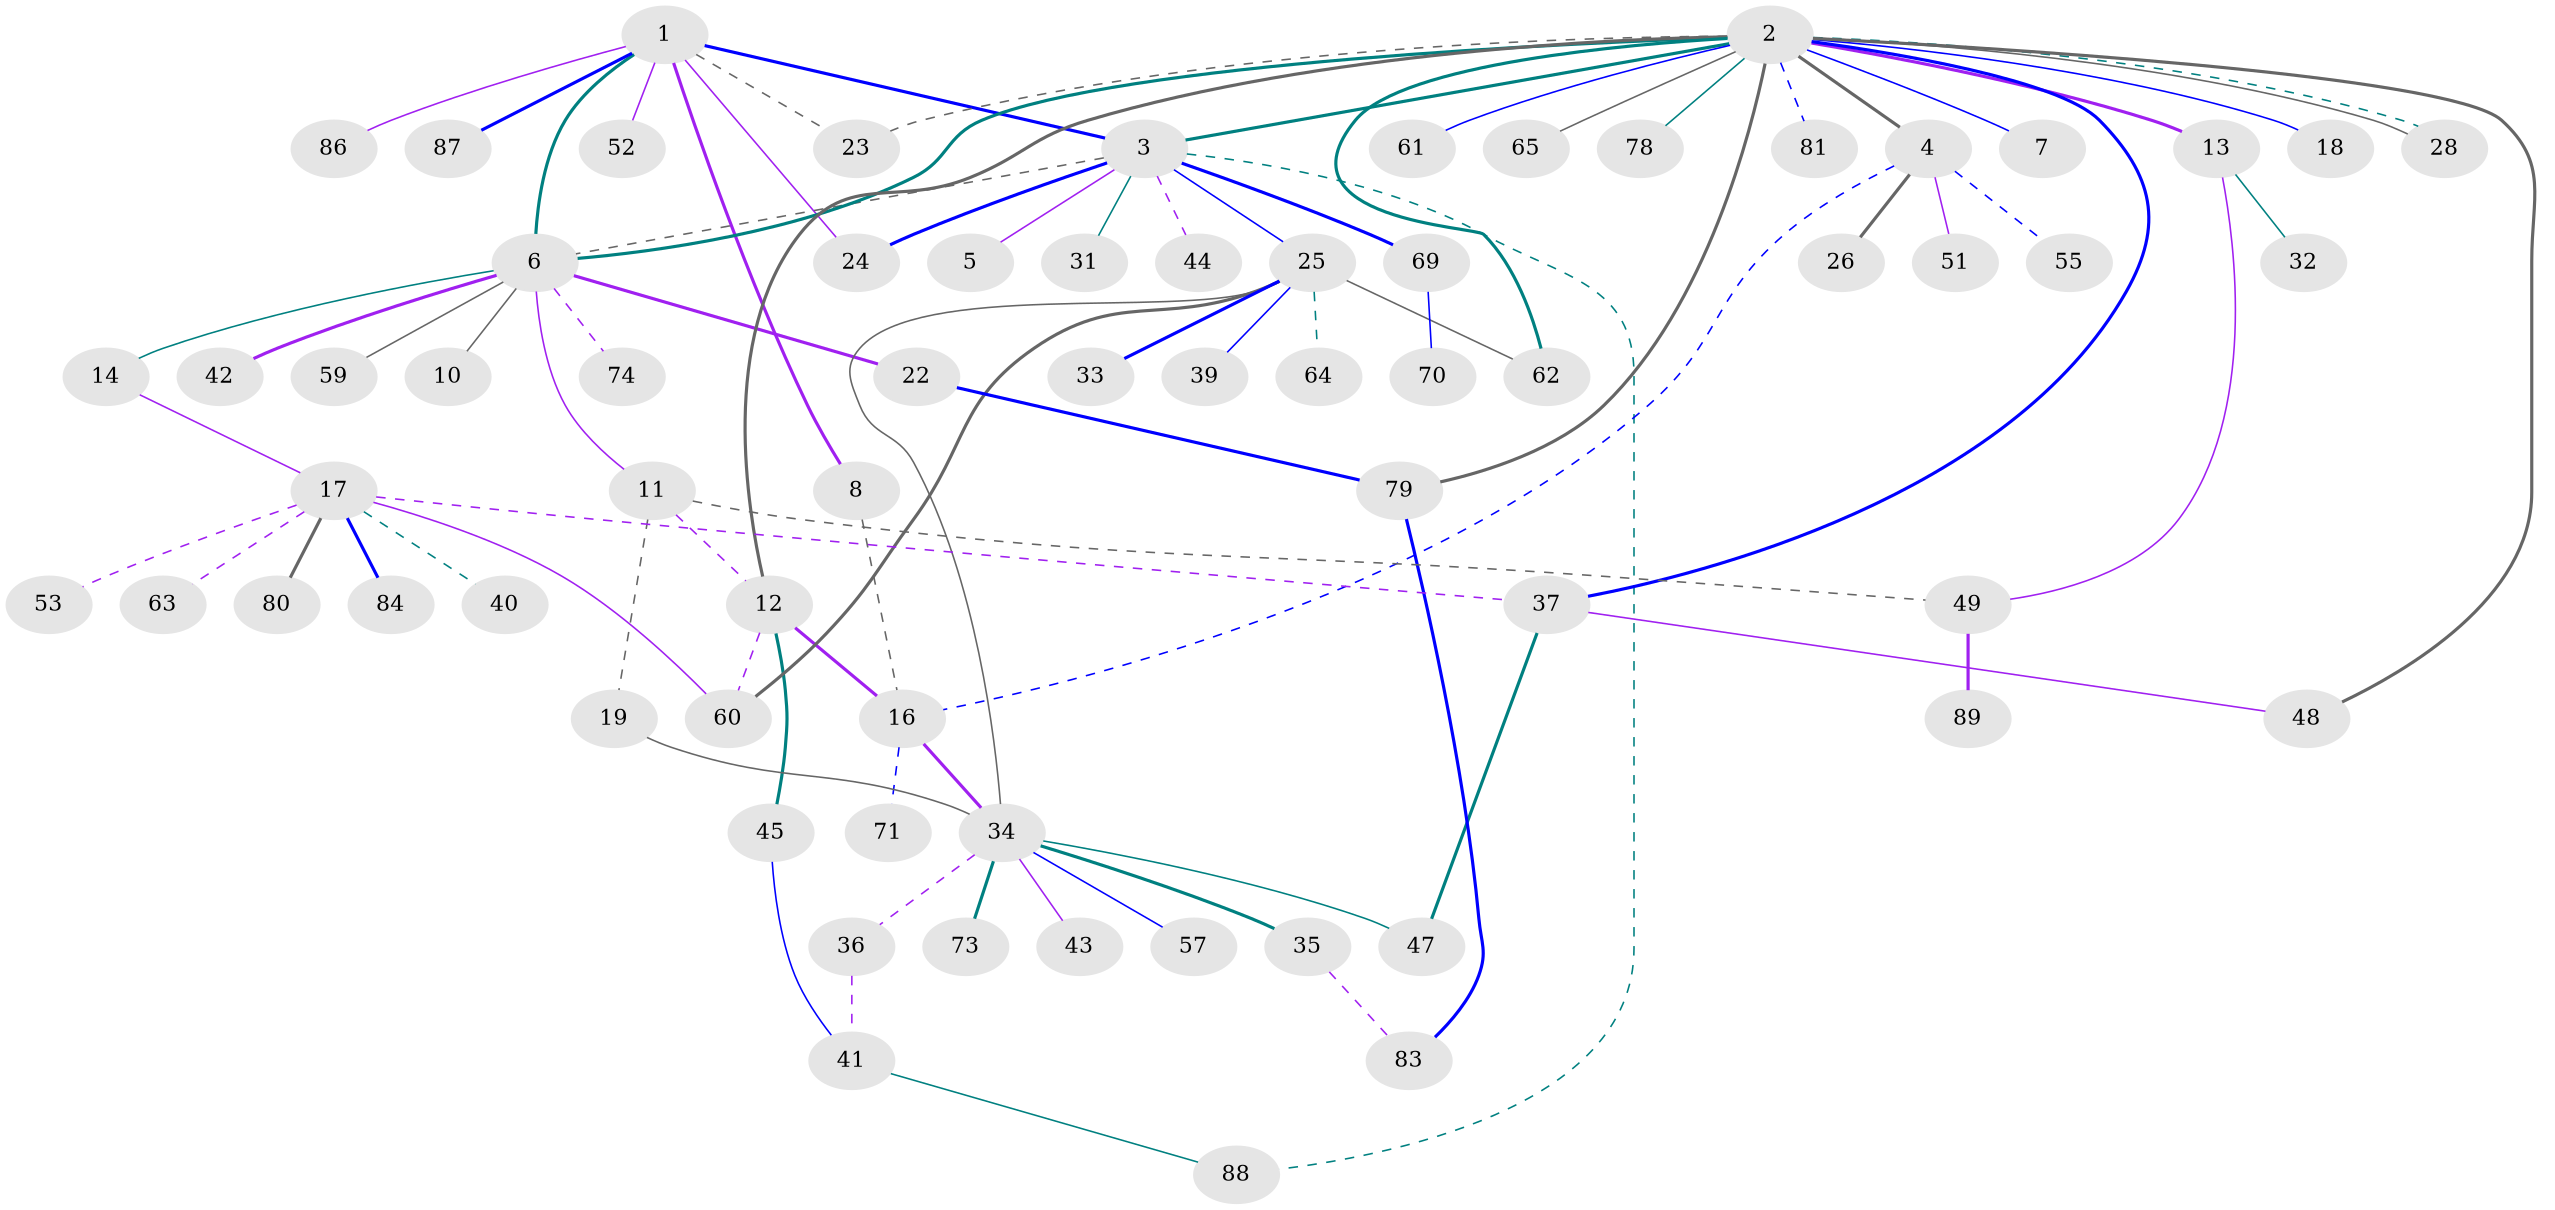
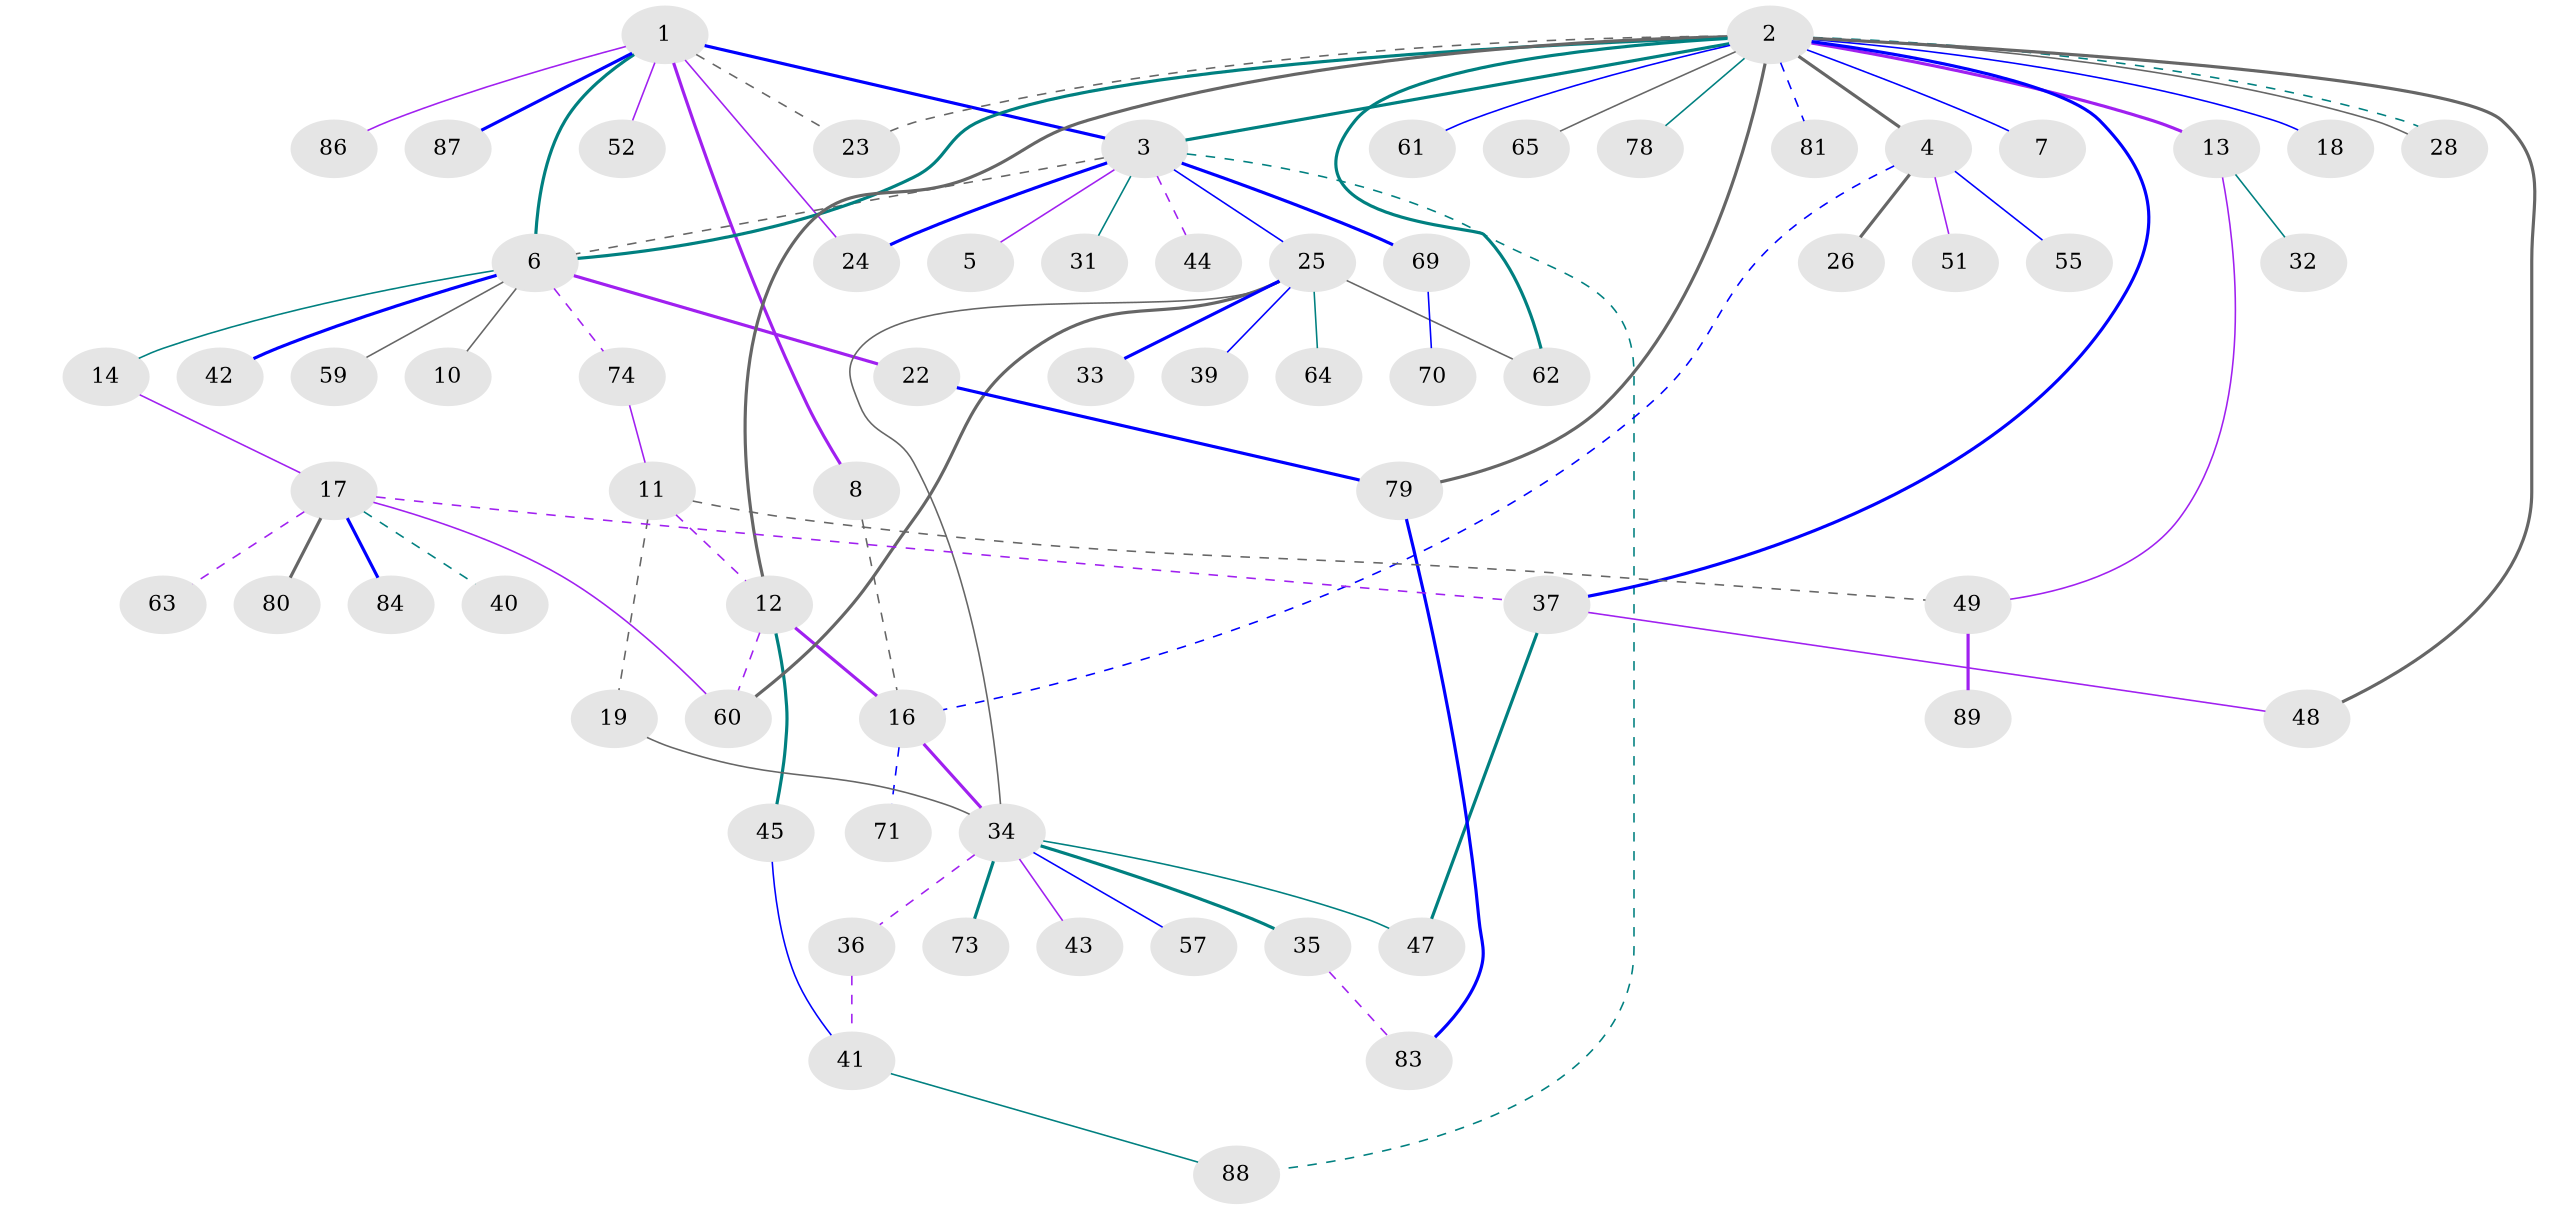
  graph {
    node [color=gray90 style=filled]
    edge [color=purple style=solid]
    1 [super="+27"]
    3 [super="+40"]
    6 [super="+9"]
    8
    24
    52
    86
    87
    23
    2 [super="+72"]
    4 [super="+15"]
    7 [super="+38"]
    12 [super="+46"]
    13
    18
    28 [super="+76"]
    37 [super="+85"]
    48
    61
    62
    65
    78
    79 [super="+82"]
    81
    5 [super="+67"]
    25 [super="+29"]
    31
    44
    69
    88
    10
    11 [super="+56"]
    14 [super="+75"]
    22
    42
    59
    74
    16 [super="+30"]
    26
    51
    55
    45
    60 [super="+66"]
    49 [super="+77"]
    32
    47
    83
    34 [super="+58"]
    33
    39
    64
    70
    71
    19 [super="+50"]
    17 [super="+21"]
    89
    41 [super="+54"]
    n58 [label=40]
-   53
    63
    80
    84
    35
    36
    43
    57
    73
    1 -- 3 [color=blue style=bold]
    1 -- 6 [color=teal style=bold]
    1 -- 8 [style=bold]
    1 -- 24
    1 -- 52
    1 -- 86
    1 -- 87 [color=blue style=bold]
    1 -- 23 [color=gray40 style=dashed]
    3 -- 6 [color=gray40 style=dashed]
    3 -- 24 [color=blue style=bold]
    3 -- 5
    3 -- 25 [color=blue]
    3 -- 31 [color=teal]
    3 -- 44 [style=dashed]
    3 -- 69 [color=blue style=bold]
    3 -- 88 [color=teal style=dashed]
    6 -- 10 [color=gray40]
-   6 -- 11
+   74 -- 11
    6 -- 14 [color=teal]
    6 -- 22 [style=bold]
-   6 -- 42 [style=bold]
+   6 -- 42 [color=blue style=bold]
    6 -- 59 [color=gray40]
    6 -- 74 [style=dashed]
    8 -- 16 [color=gray40 style=dashed]
    2 -- 3 [color=teal style=bold]
    2 -- 6 [color=teal style=bold]
    2 -- 23 [color=gray40 style=dashed]
    2 -- 4 [color=gray40 style=bold]
    2 -- 7 [color=blue]
    2 -- 12 [color=gray40 style=bold]
    2 -- 13 [style=bold]
    2 -- 18 [color=blue]
    2 -- 28 [color=gray40]
    2 -- 28 [color=teal style=dashed]
    2 -- 37 [color=blue style=bold]
    2 -- 48 [color=gray40 style=bold]
    2 -- 61 [color=blue]
    2 -- 62 [color=teal style=bold]
    2 -- 65 [color=gray40]
    2 -- 78 [color=teal]
    2 -- 79 [color=gray40 style=bold]
    2 -- 81 [color=blue style=dashed]
    4 -- 16 [color=blue style=dashed]
    4 -- 26 [color=gray40 style=bold]
    4 -- 51
-   4 -- 55 [color=blue style=dashed]
+   4 -- 55 [color=blue]
    12 -- 16 [style=bold]
    12 -- 45 [color=teal style=bold]
    12 -- 60 [style=dashed]
    13 -- 49
    13 -- 32 [color=teal]
    37 -- 48
    37 -- 47 [color=teal style=bold]
    79 -- 83 [color=blue style=bold]
    25 -- 62 [color=gray40]
    25 -- 60 [color=gray40 style=bold]
    25 -- 34 [color=gray40]
    25 -- 33 [color=blue style=bold]
    25 -- 39 [color=blue]
-   25 -- 64 [color=teal style=dashed]
+   25 -- 64 [color=teal]
    69 -- 70 [color=blue]
    11 -- 12 [style=dashed]
    11 -- 49 [color=gray40 style=dashed]
    11 -- 19 [color=gray40 style=dashed]
    14 -- 17
    22 -- 79 [color=blue style=bold]
    16 -- 34 [style=bold]
    16 -- 71 [color=blue style=dashed]
    45 -- 41 [color=blue]
    49 -- 89 [style=bold]
    34 -- 47 [color=teal]
    34 -- 35 [color=teal style=bold]
    34 -- 36 [style=dashed]
    34 -- 43
    34 -- 57 [color=blue]
    34 -- 73 [color=teal style=bold]
    19 -- 34 [color=gray40]
    17 -- 37 [style=dashed]
    17 -- 60
    17 -- n58 [color=teal style=dashed]
-   17 -- 53 [style=dashed]
    17 -- 63 [style=dashed]
    17 -- 80 [color=gray40 style=bold]
    17 -- 84 [color=blue style=bold]
    41 -- 88 [color=teal]
    35 -- 83 [style=dashed]
    36 -- 41 [style=dashed]
  }
